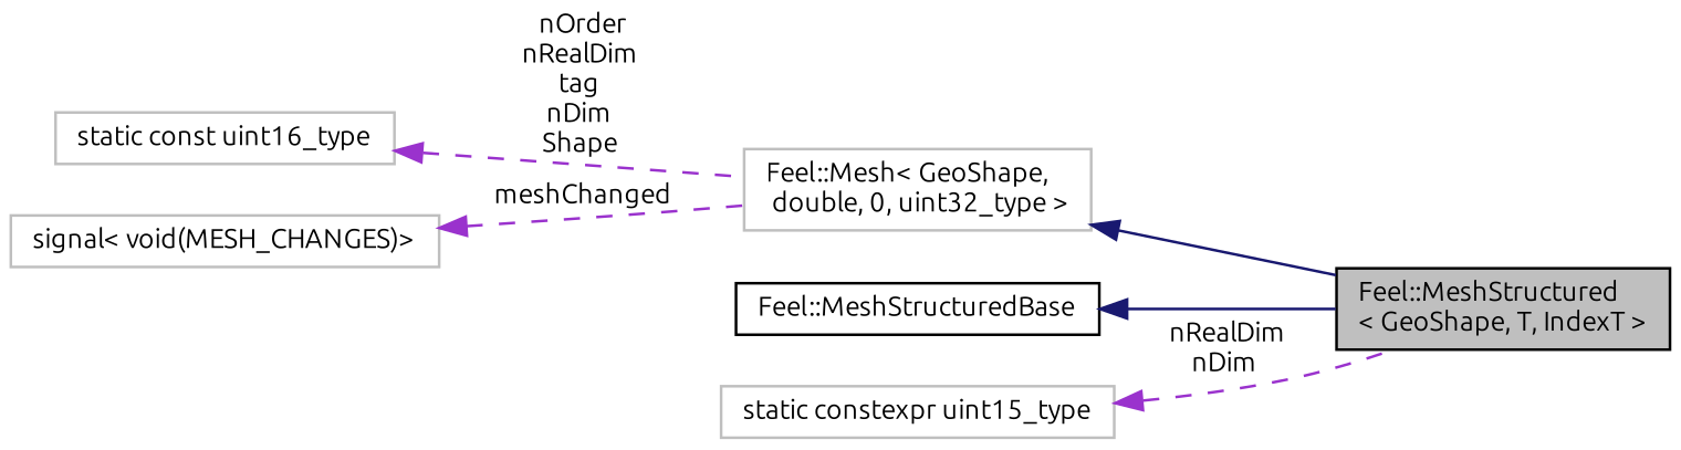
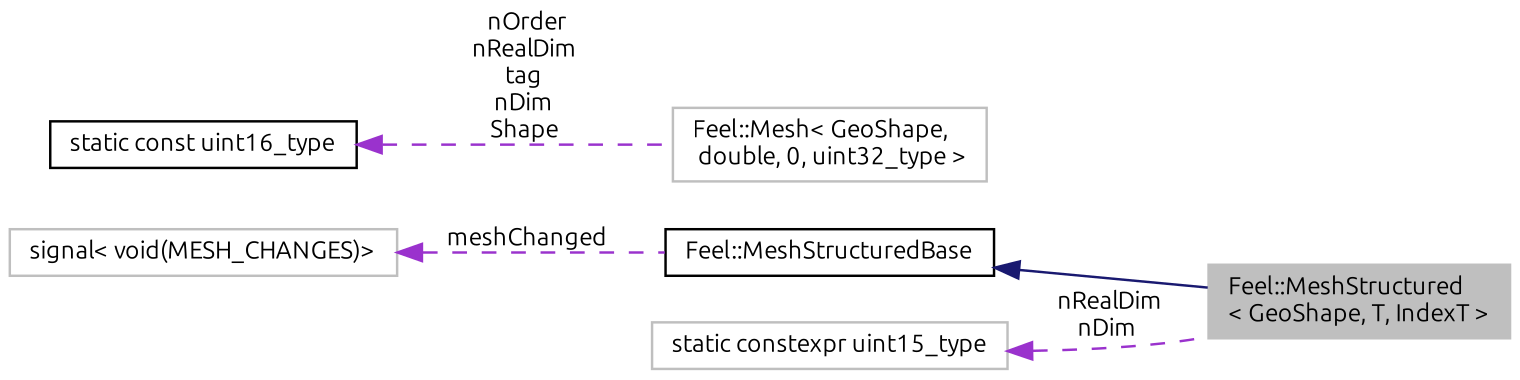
  digraph {
    fontname=Ubuntu
    rankdir=LR
    node [color=grey75 fillcolor=white fontname=Ubuntu fontsize=10 shape=record style=filled]
    edge [color=darkorchid3 dir=back fontname=Ubuntu fontsize=10 labelfontname=Helvetica labelfontsize=10 style=dashed]
-   n1 [color=black fillcolor=grey75 fontcolor=black height=0.2 label="Feel::MeshStructured\l\< GeoShape, T, IndexT \>" width=0.4]
+   n1 [fillcolor=grey75 fontcolor=black height=0.2 label="Feel::MeshStructured\l\< GeoShape, T, IndexT \>" width=0.4]
    n2 [height=0.2 label="Feel::Mesh\< GeoShape,\l double, 0, uint32_type \>" width=0.4]
-   n3 [height=0.2 label="static const uint16_type" width=0.4]
+   n3 [color=black height=0.2 label="static const uint16_type" width=0.4]
    n4 [height=0.2 label="signal\< void(MESH_CHANGES)\>" width=0.4]
    n5 [color=black height=0.2 label="Feel::MeshStructuredBase" width=0.4]
    n6 [height=0.2 label="static constexpr uint15_type" width=0.4]
-   n2 -> n1 [color=midnightblue style=solid]
    n3 -> n2 [label=" nOrder\nnRealDim\ntag\nnDim\nShape"]
-   n4 -> n2 [label=" meshChanged"]
+   n4 -> n5 [label=" meshChanged"]
    n5 -> n1 [color=midnightblue style=solid]
    n6 -> n1 [label=" nRealDim\nnDim"]
  }
